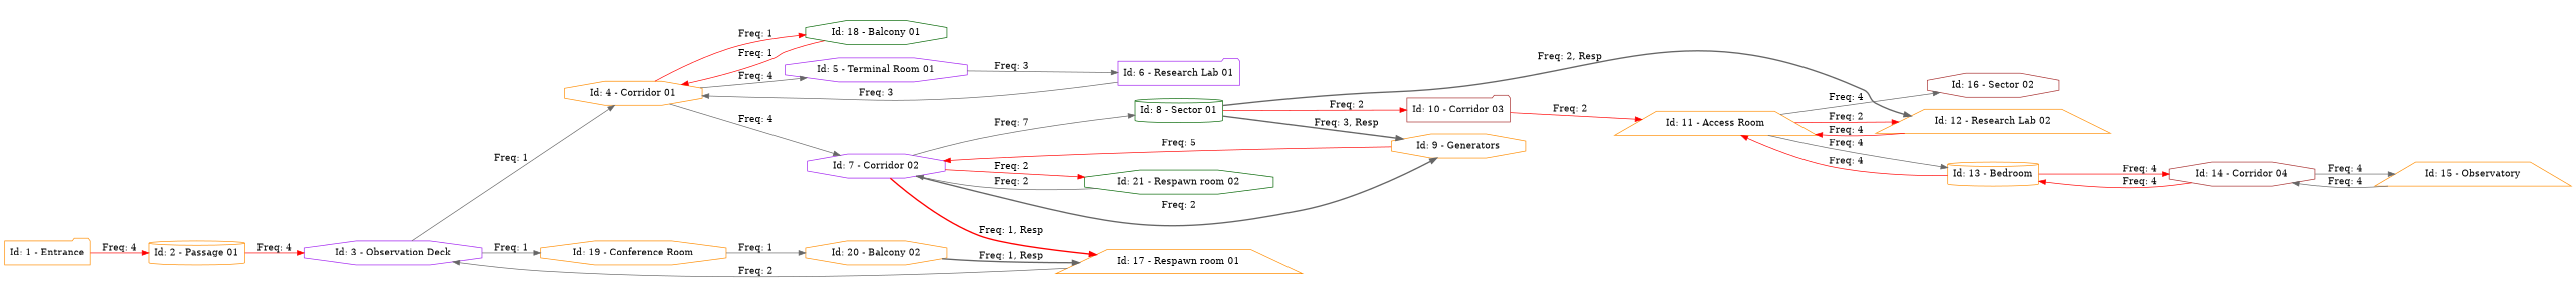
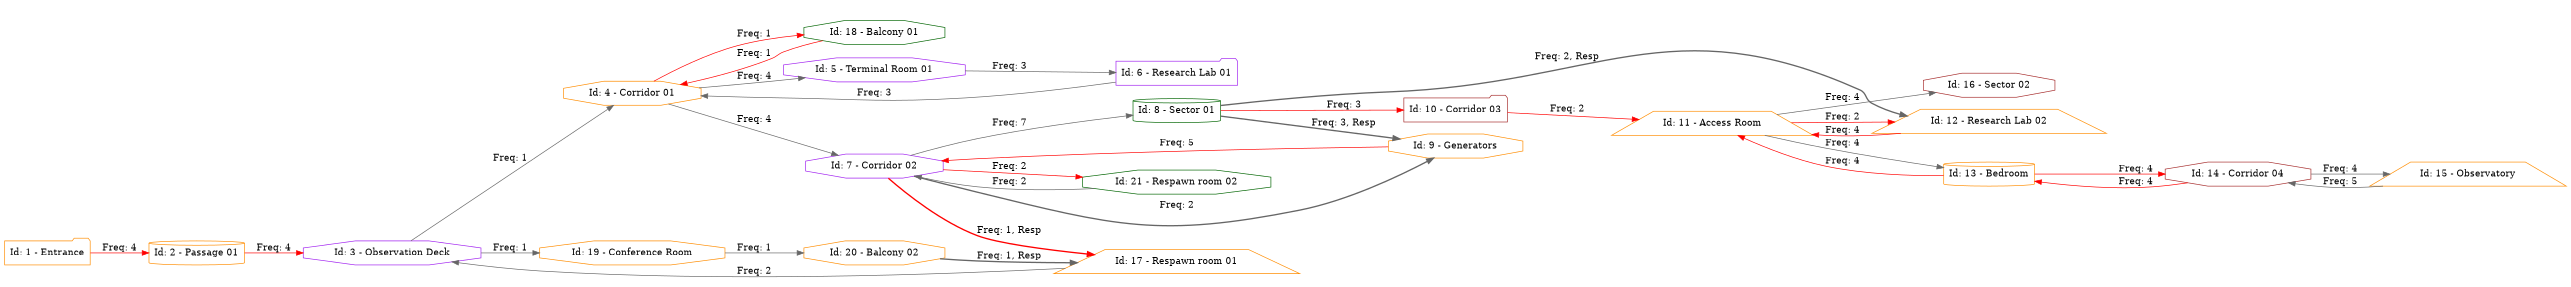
  digraph {
    rankdir=LR
    node [color=darkorange shape=octagon]
    edge [color=gray40 constraint=true]
    n1 [label="Id: 1 - Entrance" shape=folder]
    n2 [label="Id: 2 - Passage 01" shape=cylinder]
    n3 [color=purple label="Id: 3 - Observation Deck"]
    n4 [label="Id: 4 - Corridor 01"]
    n5 [label="Id: 19 - Conference Room"]
    n6 [color=purple label="Id: 5 - Terminal Room 01"]
    n7 [color=purple label="Id: 7 - Corridor 02"]
    n8 [color=darkgreen label="Id: 18 - Balcony 01"]
    n9 [label="Id: 20 - Balcony 02"]
    n10 [color=purple label="Id: 6 - Research Lab 01" shape=folder]
    n11 [label="Id: 17 - Respawn room 01" shape=trapezium]
    n12 [color=darkgreen label="Id: 8 - Sector 01" shape=cylinder]
    n13 [label="Id: 9 - Generators"]
    n14 [color=darkgreen label="Id: 21 - Respawn room 02"]
    n15 [color=brown label="Id: 10 - Corridor 03" shape=folder]
    n16 [label="Id: 12 - Research Lab 02" shape=trapezium]
    n17 [label="Id: 11 - Access Room" shape=trapezium]
    n18 [label="Id: 13 - Bedroom" shape=cylinder]
    n19 [color=brown label="Id: 16 - Sector 02"]
    n20 [color=brown label="Id: 14 - Corridor 04"]
    n21 [label="Id: 15 - Observatory" shape=trapezium]
    n1 -> n2 [color=red label="Freq: 4"]
    n2 -> n3 [color=red label="Freq: 4"]
    n3 -> n4 [label="Freq: 1"]
    n3 -> n5 [label="Freq: 1"]
    n4 -> n6 [label="Freq: 4"]
    n4 -> n7 [label="Freq: 4"]
    n4 -> n8 [color=red label="Freq: 1"]
    n5 -> n9 [label="Freq: 1"]
    n6 -> n10 [label="Freq: 3"]
    n7 -> n11 [color=red label="Freq: 1, Resp" style=bold]
    n7 -> n12 [label="Freq: 7"]
    n7 -> n13 [label="Freq: 2" style=bold]
    n7 -> n14 [color=red label="Freq: 2"]
    n8 -> n4 [color=red label="Freq: 1"]
    n9 -> n11 [label="Freq: 1, Resp" style=bold]
    n10 -> n4 [label="Freq: 3"]
    n11 -> n3 [label="Freq: 2"]
    n12 -> n13 [label="Freq: 3, Resp" style=bold]
-   n12 -> n15 [color=red label="Freq: 2"]
+   n12 -> n15 [color=red label="Freq: 3"]
    n12 -> n16 [label="Freq: 2, Resp" style=bold]
    n13 -> n7 [color=red label="Freq: 5"]
    n14 -> n7 [label="Freq: 2"]
    n15 -> n17 [color=red label="Freq: 2"]
    n16 -> n17 [color=red label="Freq: 4"]
    n17 -> n16 [color=red label="Freq: 2"]
    n17 -> n18 [label="Freq: 4"]
    n17 -> n19 [label="Freq: 4"]
    n18 -> n17 [color=red label="Freq: 4"]
    n18 -> n20 [color=red label="Freq: 4"]
    n20 -> n18 [color=red label="Freq: 4"]
    n20 -> n21 [label="Freq: 4"]
-   n21 -> n20 [label="Freq: 4"]
+   n21 -> n20 [label="Freq: 5"]
  }
